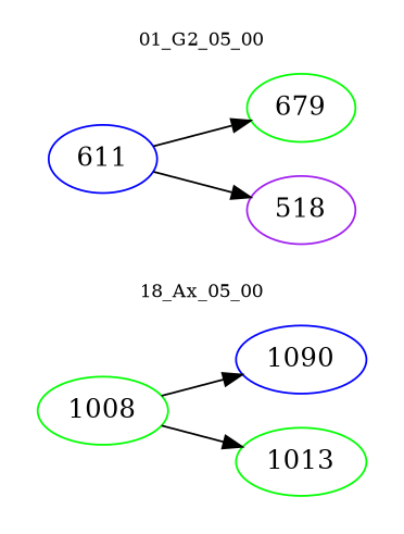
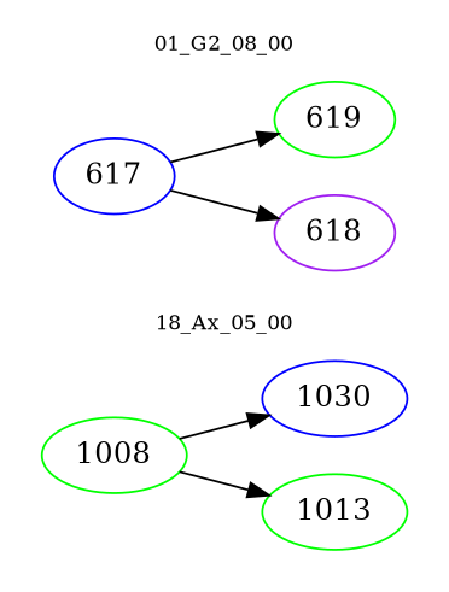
  digraph {
    rankdir=LR
    node [color=green]
    edge [color=black]
    n1 [label=1008]
    n2 [label=1013]
-   n3 [color=blue label=1090]
-   n4 [color=blue label=611]
-   n5 [color=purple label=518]
-   n6 [label=679]
+   n3 [color=blue label=1030]
+   n4 [color=blue label=617]
+   n5 [color=purple label=618]
+   n6 [label=619]
    subgraph cluster_1 {
      color=white
      fontsize=10
      label="18_Ax_05_00"
      n1
      n2
      n3
    }
    subgraph cluster_2 {
      color=white
      fontsize=10
-     label="01_G2_05_00"
+     label="01_G2_08_00"
      n4
      n5
      n6
    }
    n1 -> n2
    n1 -> n3
    n4 -> n5
    n4 -> n6
  }
